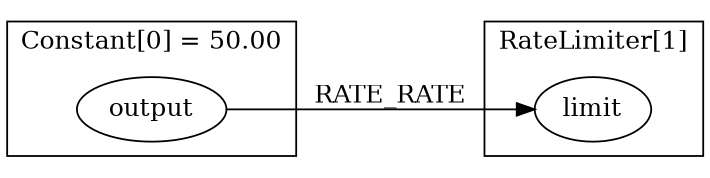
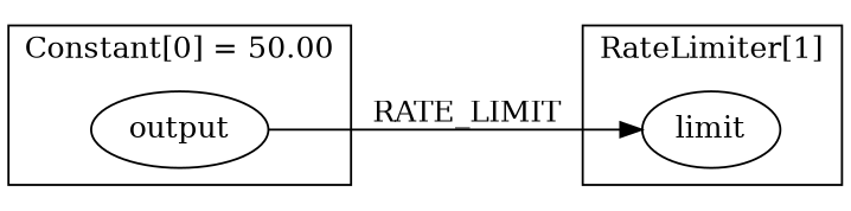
  digraph {
    rankdir=LR
    splines=ortho
    n1 [label=output]
    n2 [label=limit]
    subgraph cluster_1 {
      label="Constant[0] = 50.00"
      subgraph sub_2 {
        label="Constant[0] = 50.00"
        rank=same
        n1
      }
    }
    subgraph cluster_3 {
      label="RateLimiter[1]"
      subgraph sub_4 {
        label="RateLimiter[1]"
        rank=same
        n2
      }
    }
-   n1 -> n2 [label=RATE_RATE]
+   n1 -> n2 [label=RATE_LIMIT]
  }
